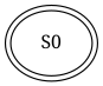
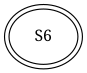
  digraph {
    mclimit=10.0
    nodesep=0.05
    fontname="Noto Serif"
-   S0 [height=0.25 peripheries=2 width=0.25 fontname="Noto Serif"]
+   S0 [height=0.25 label=S6 peripheries=2 width=0.25 fontname="Noto Serif"]
  }
